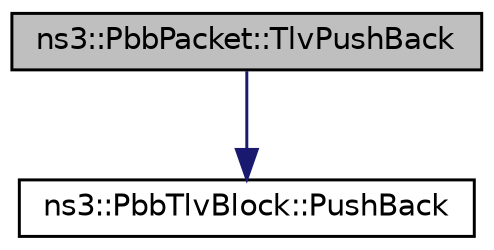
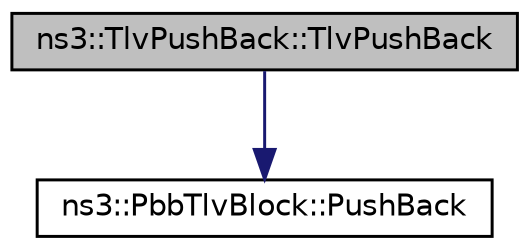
  digraph {
    rankdir=TB
    node [color=black fontname=Helvetica fontsize=10 shape=record style=filled]
-   n1 [fillcolor=grey75 fontcolor=black height=0.2 label="ns3::PbbPacket::TlvPushBack" width=0.4]
+   n1 [fillcolor=grey75 fontcolor=black height=0.2 label="ns3::TlvPushBack::TlvPushBack" width=0.4]
    n2 [fillcolor=white height=0.2 label="ns3::PbbTlvBlock::PushBack" width=0.4]
    n1 -> n2 [color=midnightblue fontname=Helvetica fontsize=10 labelfontname=Helvetica labelfontsize=10 style=solid]
  }
